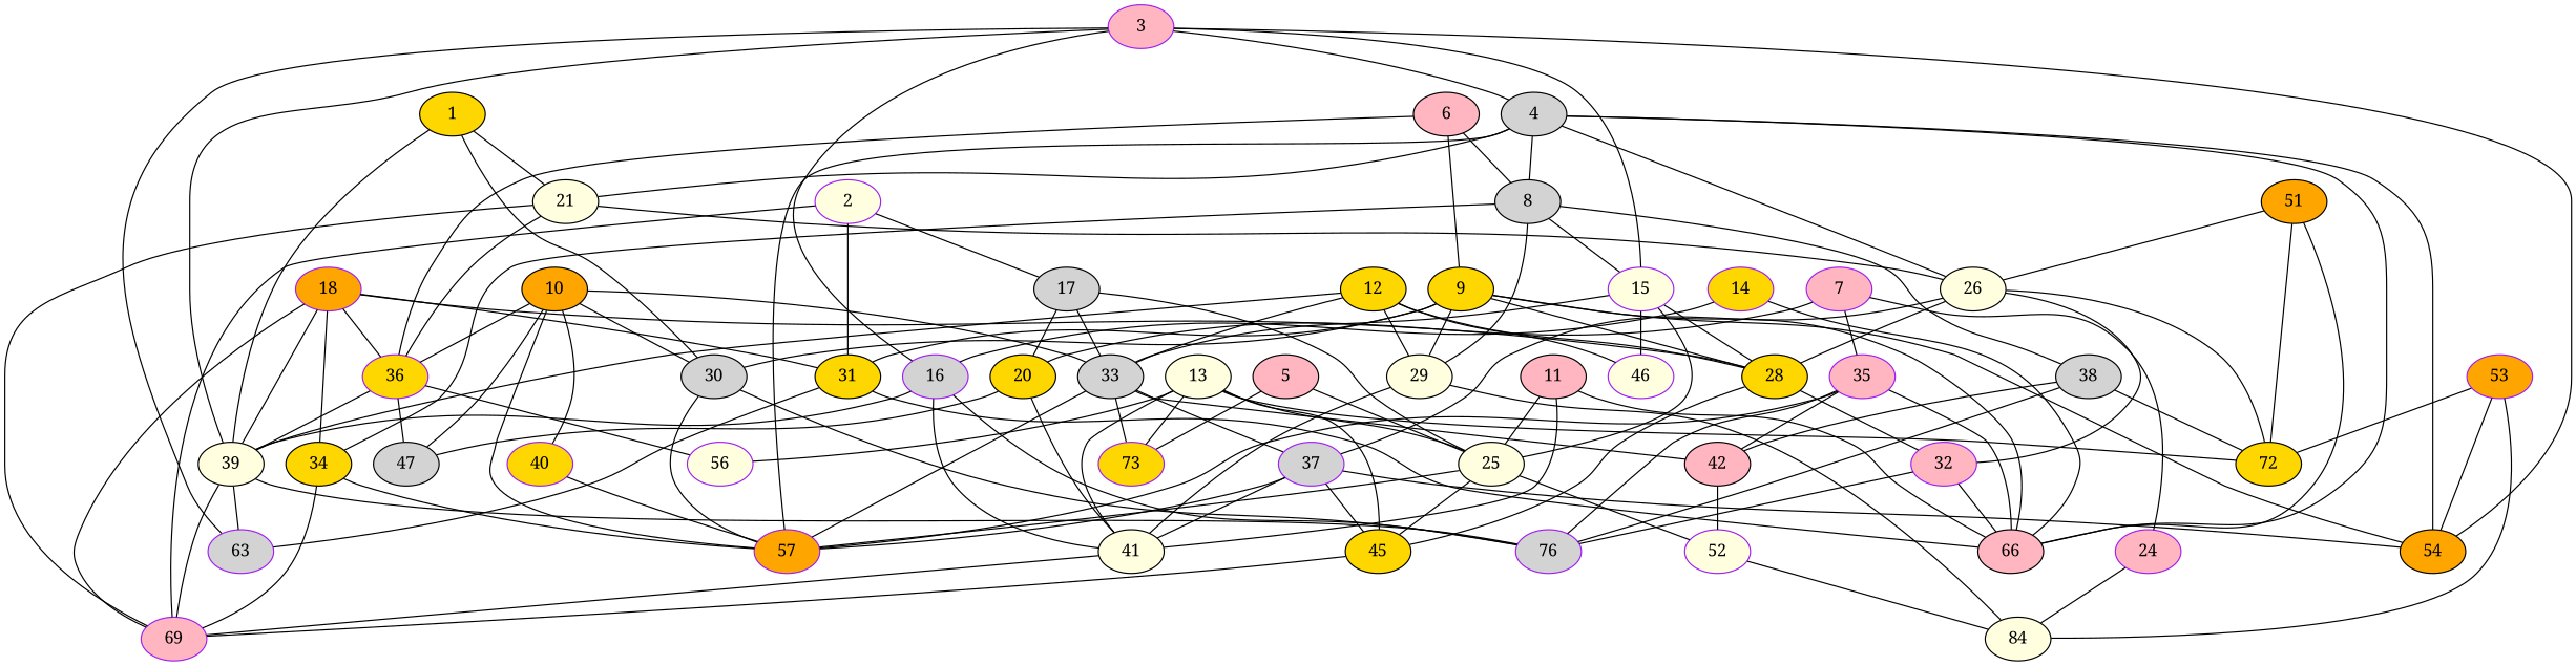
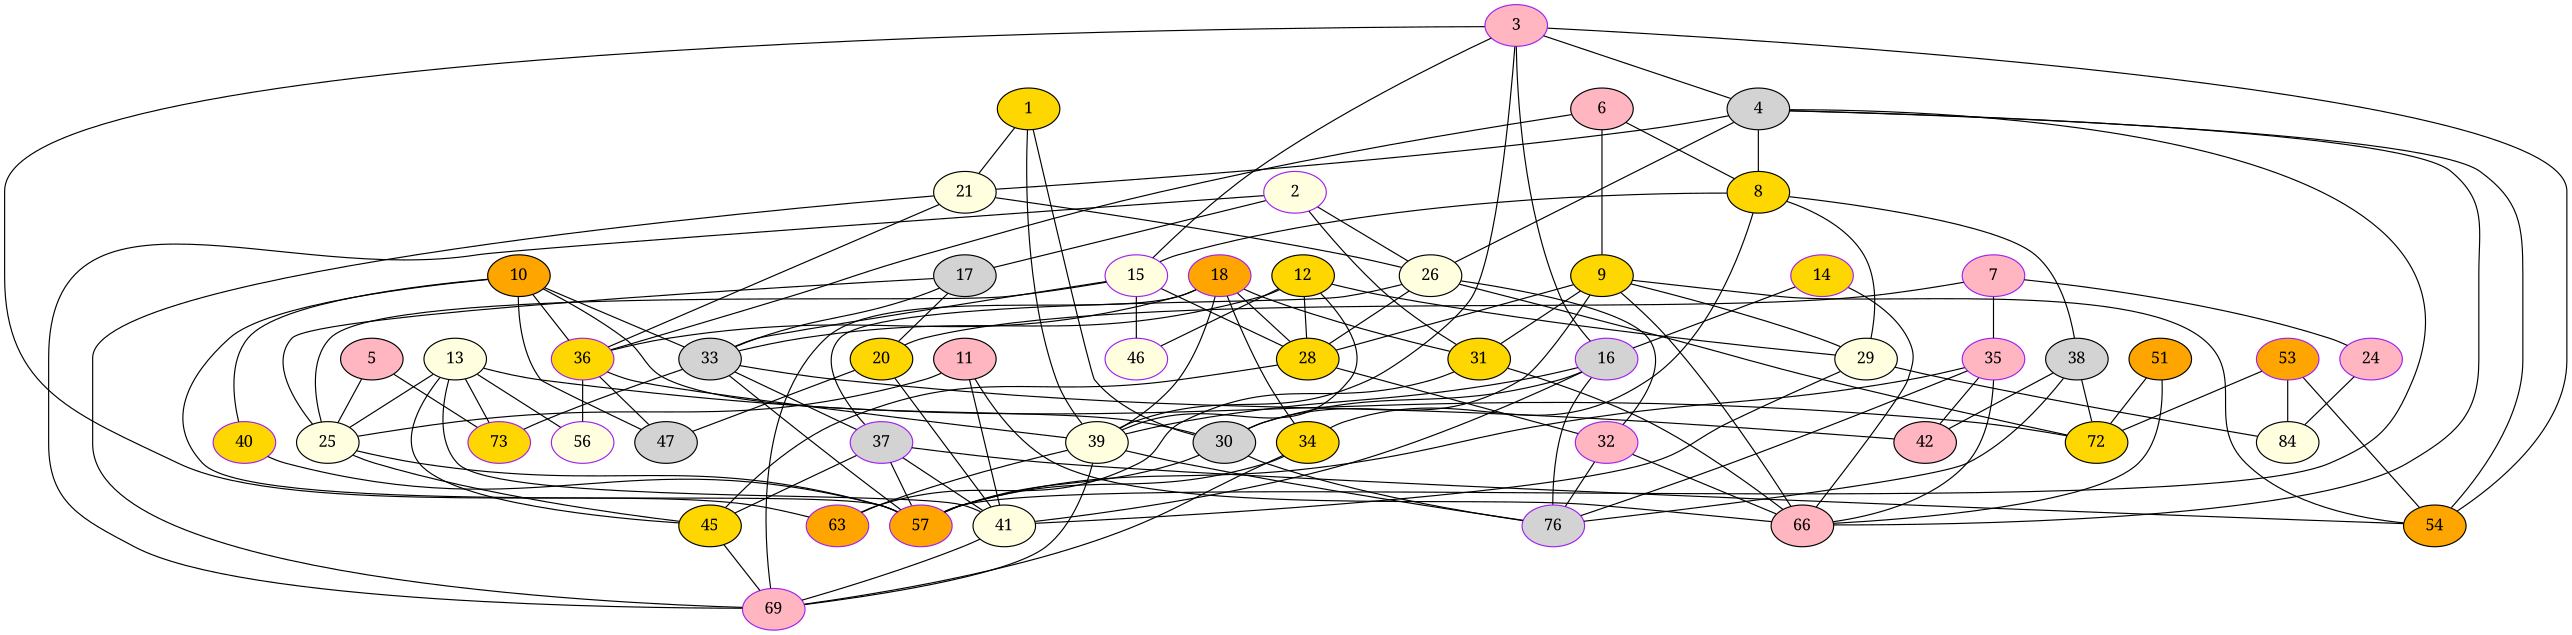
  graph {
    fontname="Noto Serif"
    node [color=black fillcolor=gold fontname="Noto Serif" style=filled]
    edge [fontname="Noto Serif"]
    21 [fillcolor=lightyellow]
    1
    30 [fillcolor=lightgrey super="+61"]
    39 [fillcolor=lightyellow super="+59"]
    26 [fillcolor=lightyellow super="+48"]
    69 [color=purple fillcolor=lightpink super="+74"]
    36 [color=purple super="+86"]
    57 [color=purple fillcolor=orange super="+71"]
    76 [color=purple fillcolor=lightgrey]
-   63 [color=purple fillcolor=lightgrey]
+   63 [color=purple fillcolor=orange]
    2 [color=purple fillcolor=lightyellow super="+67"]
    17 [fillcolor=lightgrey super="+27"]
    31 [super="+68"]
    25 [fillcolor=lightyellow super="+79"]
    20 [super="+82"]
    33 [fillcolor=lightgrey super="+44"]
    28 [super="+50"]
    72
    32 [color=purple fillcolor=lightpink super="+75"]
    37 [color=purple fillcolor=lightgrey super="+58"]
    66 [fillcolor=lightpink super="+80"]
    3 [color=purple fillcolor=lightpink super="+77"]
    4 [fillcolor=lightgrey super="+22"]
    15 [color=purple fillcolor=lightyellow]
    16 [color=purple fillcolor=lightgrey super="+19"]
    54 [fillcolor=orange super="+81"]
-   8 [fillcolor=lightgrey super="+55"]
+   8 [super="+55"]
    46 [color=purple fillcolor=lightyellow]
    41 [fillcolor=lightyellow super="+87"]
    29 [fillcolor=lightyellow super="+60"]
    34
    38 [fillcolor=lightgrey super="+43"]
    45 [super="+64"]
-   52 [color=purple fillcolor=lightyellow]
    5 [fillcolor=lightpink]
    73 [color=purple]
    6 [fillcolor=lightpink]
    9 [super="+78"]
    47 [fillcolor=lightgrey]
    56 [color=purple fillcolor=lightyellow]
    7 [color=purple fillcolor=lightpink]
    24 [color=purple fillcolor=lightpink]
    35 [color=purple fillcolor=lightpink super="+62"]
    84 [fillcolor=lightyellow]
    42 [fillcolor=lightpink]
    10 [fillcolor=orange super="+83"]
    40 [color=purple]
    11 [fillcolor=lightpink super="+65"]
    12 [super="+70"]
    13 [fillcolor=lightyellow super="+23"]
    14 [color=purple]
    18 [color=purple fillcolor=orange super="+49"]
    51 [fillcolor=orange]
    53 [color=purple fillcolor=orange super="+85"]
    21 -- 26
    21 -- 69
    21 -- 36
    1 -- 21
    1 -- 30
    1 -- 39
    30 -- 57
    30 -- 76
    39 -- 69
    39 -- 76
    39 -- 63
    26 -- 28
    26 -- 72
    26 -- 32
    26 -- 37
    36 -- 39
    36 -- 47
    36 -- 56
-   51 -- 26
+   2 -- 26
    2 -- 69
    2 -- 17
    2 -- 31
    17 -- 25
    17 -- 20
    17 -- 33
    31 -- 63
    31 -- 66
    25 -- 57
    25 -- 45
-   25 -- 52
    20 -- 41
    20 -- 47
    33 -- 57
    33 -- 37
    33 -- 73
    33 -- 42
    28 -- 32
    28 -- 45
    32 -- 76
    32 -- 66
    37 -- 57
    37 -- 54
    37 -- 41
    37 -- 45
    3 -- 39
    3 -- 63
    3 -- 4
    3 -- 15
    3 -- 16
    3 -- 54
    4 -- 21
    4 -- 26
    4 -- 57
    4 -- 66
    4 -- 54
    4 -- 8
    15 -- 25
    15 -- 33
    15 -- 28
    15 -- 46
+   16 -- 30
    16 -- 39
    16 -- 76
    16 -- 41
    8 -- 15
    8 -- 29
    8 -- 34
    8 -- 38
    41 -- 69
    29 -- 41
    29 -- 84
    34 -- 69
    34 -- 57
    38 -- 76
    38 -- 72
    38 -- 42
    45 -- 69
-   52 -- 84
    5 -- 25
    5 -- 73
    6 -- 36
    6 -- 8
    6 -- 9
    9 -- 30
    9 -- 31
    9 -- 28 [weight=2]
    9 -- 66
    9 -- 54
    9 -- 29
    7 -- 20
    7 -- 24
    7 -- 35
    24 -- 84
    35 -- 57
    35 -- 76
    35 -- 66
    35 -- 42
-   42 -- 52
    10 -- 30
    10 -- 36
    10 -- 57
    10 -- 33
    10 -- 47
    10 -- 40
    40 -- 57
    11 -- 25
    11 -- 66 [weight=2]
    11 -- 41 [weight=2]
    12 -- 39
    12 -- 33
    12 -- 28
    12 -- 46
    12 -- 29
    13 -- 25
    13 -- 72
    13 -- 41
    13 -- 45
    13 -- 73
    13 -- 56
    14 -- 66
    14 -- 16
    18 -- 39
    18 -- 69
    18 -- 36
    18 -- 31
    18 -- 28
    18 -- 34
    51 -- 72
    51 -- 66
    53 -- 72
    53 -- 54
    53 -- 84
  }
